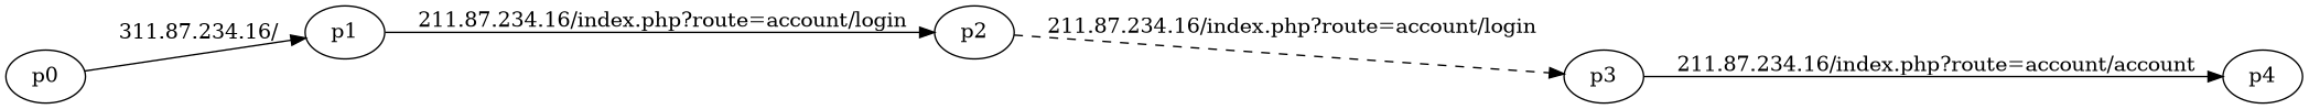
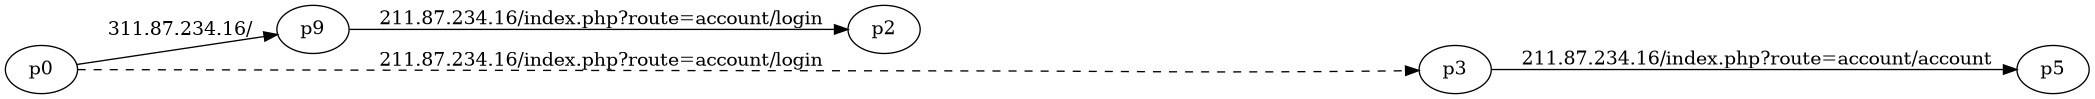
  digraph {
    rankdir=LR
    p0
-   p1
+   p1 [label=p9]
    p2
    p3
-   p4
+   p4 [label=p5]
    p0 -> p1 [label=" 311.87.234.16/"]
    p1 -> p2 [label=" 211.87.234.16/index.php?route=account/login"]
-   p2 -> p3 [label=" 211.87.234.16/index.php?route=account/login" style=dashed]
+   p0 -> p3 [label=" 211.87.234.16/index.php?route=account/login" style=dashed]
    p3 -> p4 [label=" 211.87.234.16/index.php?route=account/account"]
  }
